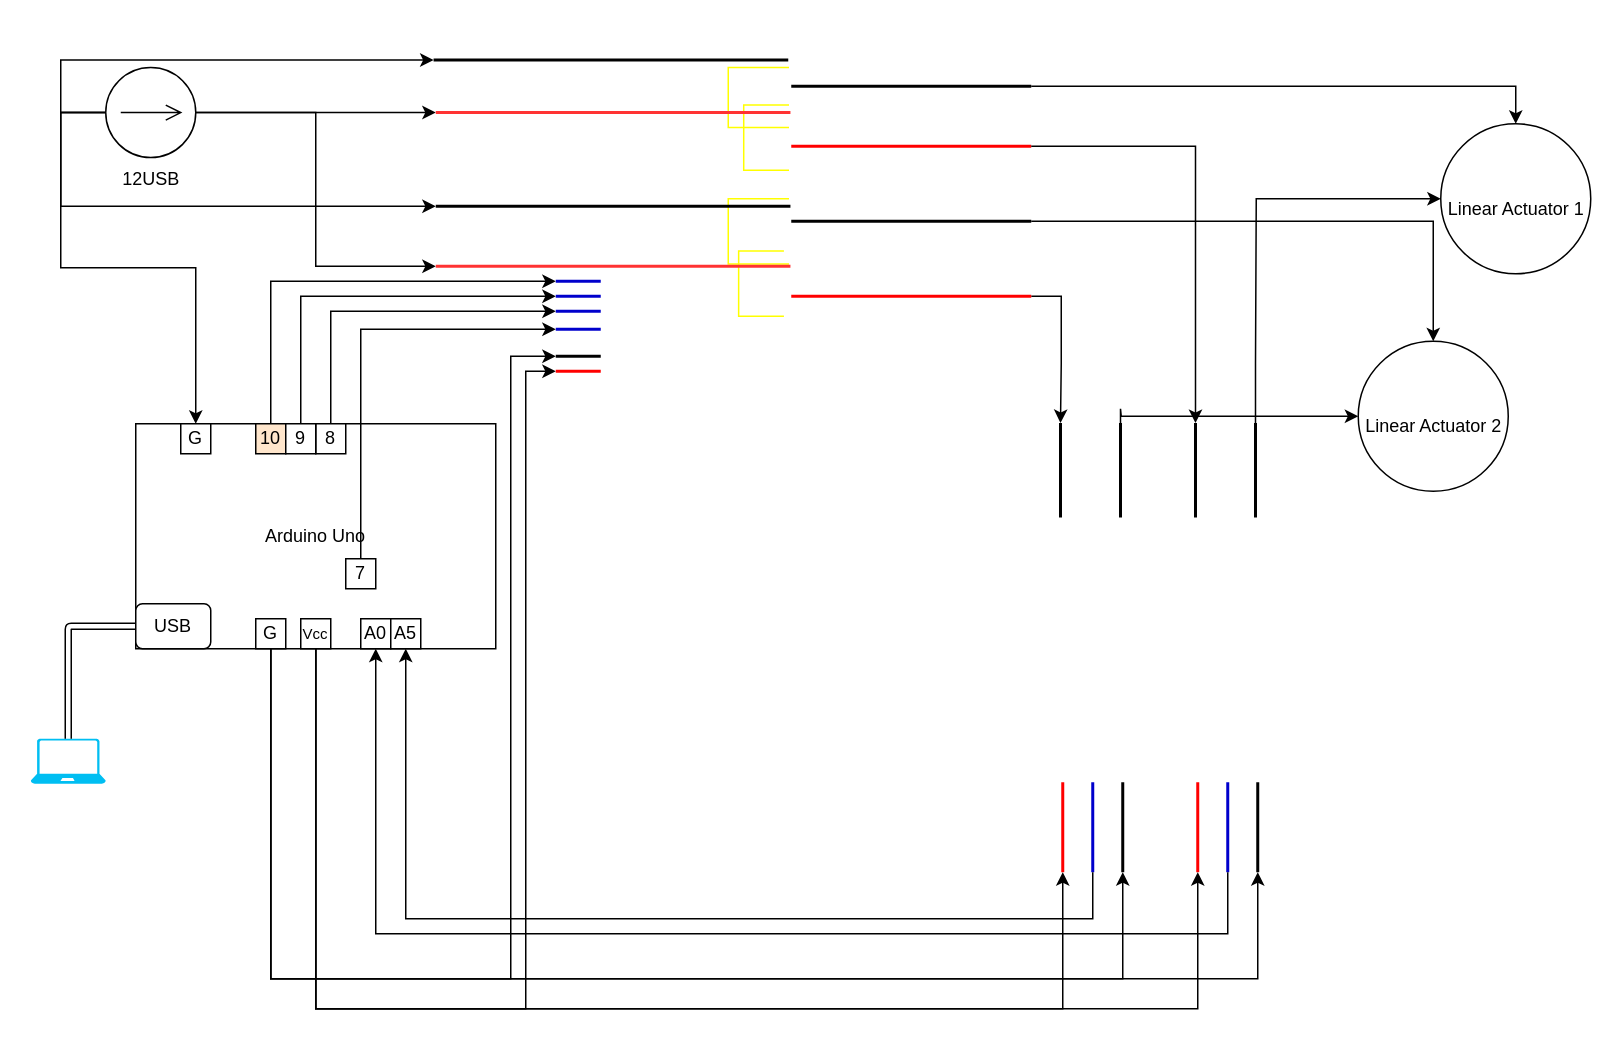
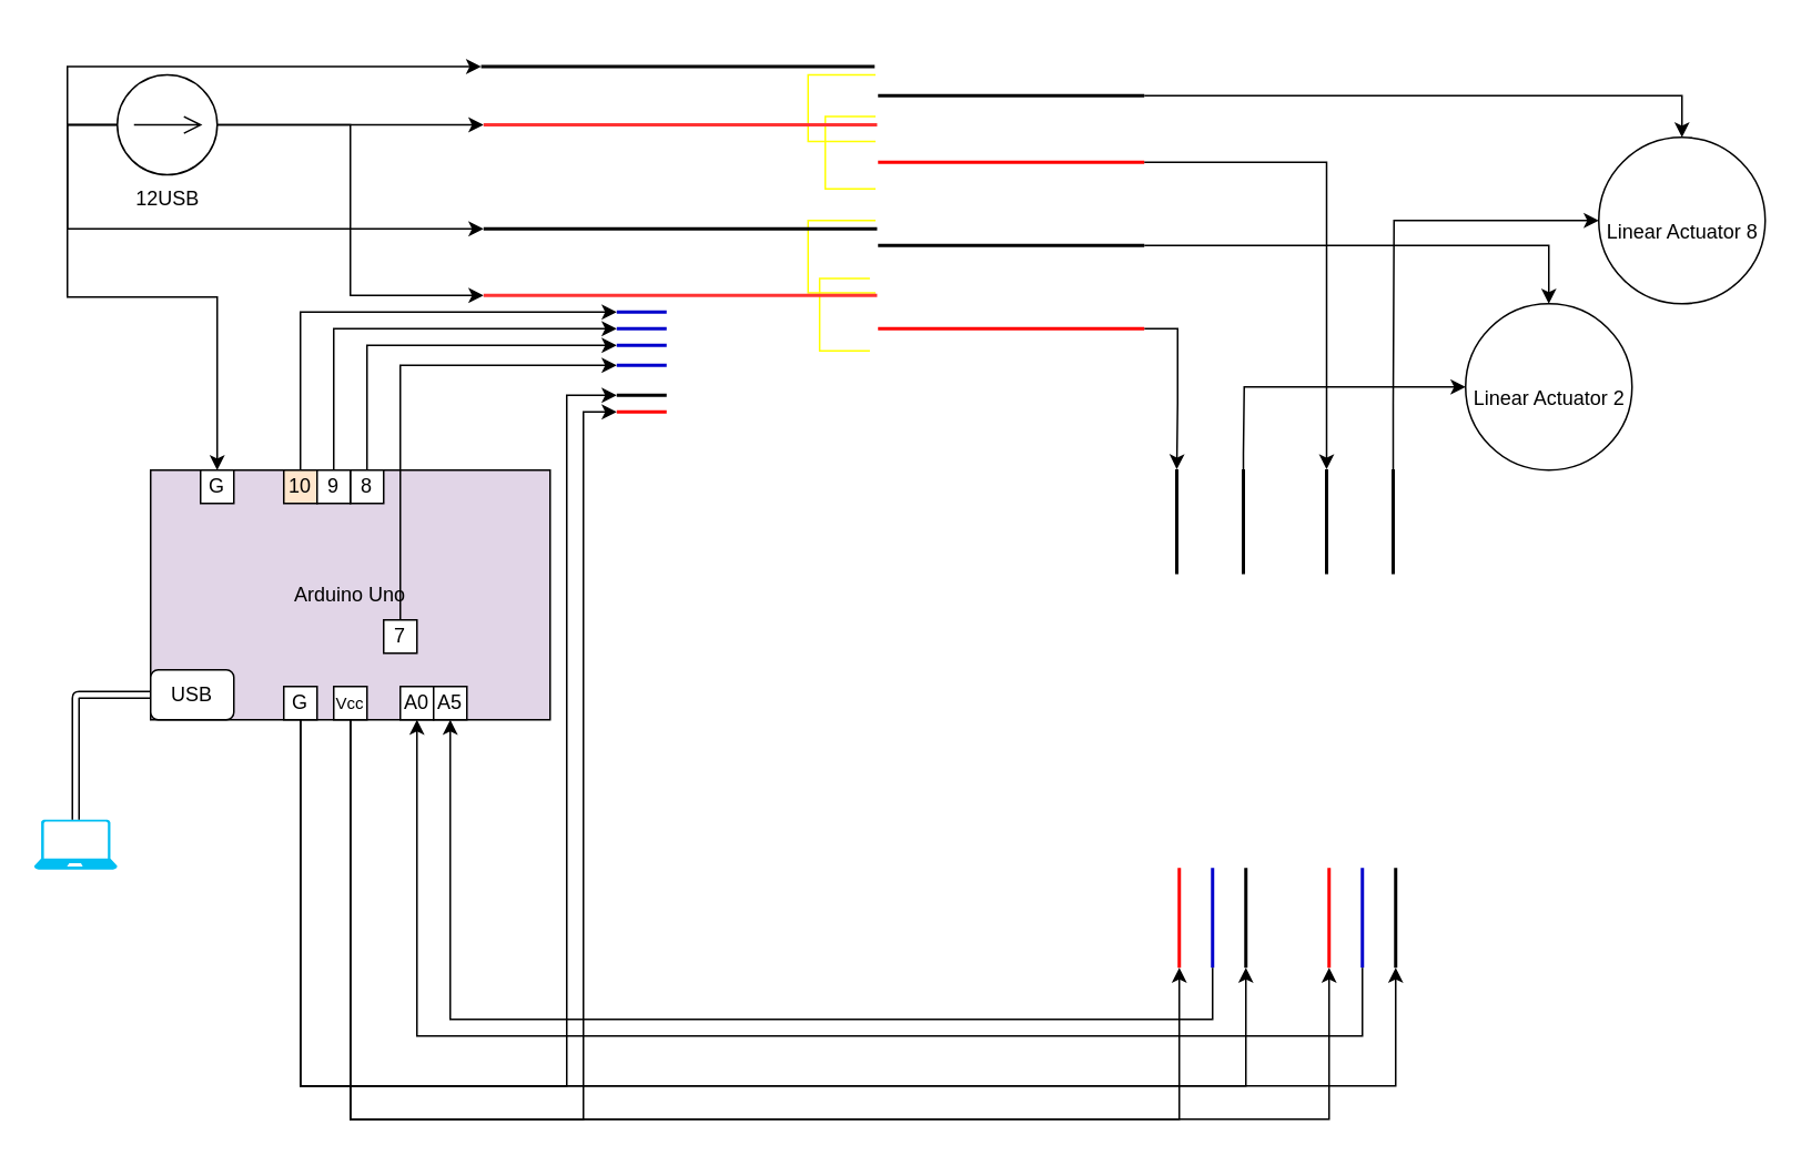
  <mxCell id="0" />
  <mxCell id="1" parent="0" />
  <mxCell id="2" style="edgeStyle=orthogonalEdgeStyle;rounded=0;orthogonalLoop=1;jettySize=auto;html=1;entryX=0;entryY=0.5;entryDx=0;entryDy=0;entryPerimeter=0;strokeColor=#000000;" edge="1" parent="1" source="7" target="33"><mxGeometry relative="1" as="geometry" /></mxCell>
  <mxCell id="3" style="edgeStyle=orthogonalEdgeStyle;rounded=0;orthogonalLoop=1;jettySize=auto;html=1;entryX=0;entryY=0.5;entryDx=0;entryDy=0;entryPerimeter=0;strokeColor=#000000;" edge="1" parent="1" source="7" target="35"><mxGeometry relative="1" as="geometry" /></mxCell>
  <mxCell id="4" style="edgeStyle=orthogonalEdgeStyle;rounded=0;orthogonalLoop=1;jettySize=auto;html=1;entryX=0;entryY=0.5;entryDx=0;entryDy=0;entryPerimeter=0;strokeColor=#000000;" edge="1" parent="1" source="7" target="30"><mxGeometry relative="1" as="geometry"><Array as="points"><mxPoint x="40" y="75" /><mxPoint x="40" y="40" /></Array></mxGeometry></mxCell>
  <mxCell id="5" style="edgeStyle=orthogonalEdgeStyle;rounded=0;orthogonalLoop=1;jettySize=auto;html=1;entryX=0;entryY=0.5;entryDx=0;entryDy=0;entryPerimeter=0;strokeColor=#000000;" edge="1" parent="1" source="7" target="34"><mxGeometry relative="1" as="geometry"><Array as="points"><mxPoint x="40" y="75" /><mxPoint x="40" y="137" /></Array></mxGeometry></mxCell>
  <mxCell id="6" style="edgeStyle=orthogonalEdgeStyle;rounded=0;orthogonalLoop=1;jettySize=auto;html=1;entryX=0.5;entryY=0;entryDx=0;entryDy=0;strokeColor=#000000;" edge="1" parent="1" source="7" target="16"><mxGeometry relative="1" as="geometry"><Array as="points"><mxPoint x="40" y="75" /><mxPoint x="40" y="178" /><mxPoint x="130" y="178" /></Array></mxGeometry></mxCell>
  <mxCell id="7" value="12USB" style="pointerEvents=1;verticalLabelPosition=bottom;shadow=0;dashed=0;align=center;html=1;verticalAlign=top;shape=mxgraph.electrical.signal_sources.dc_source_2;" vertex="1" parent="1"><mxGeometry x="70" y="44.54" width="60" height="60" as="geometry" /></mxCell>
- <mxCell id="8" value="&lt;font style=&quot;font-size: 12px&quot;&gt;Linear Actuator 1&lt;/font&gt;" style="verticalLabelPosition=middle;shadow=0;dashed=0;align=center;html=1;verticalAlign=middle;strokeWidth=1;shape=ellipse;fontSize=32;perimeter=ellipsePerimeter;" vertex="1" parent="1"><mxGeometry x="960" y="82" width="100" height="100" as="geometry" /></mxCell>
- <mxCell id="9" value="&lt;font style=&quot;font-size: 12px&quot;&gt;Linear Actuator 2&lt;/font&gt;" style="verticalLabelPosition=middle;shadow=0;dashed=0;align=center;html=1;verticalAlign=middle;strokeWidth=1;shape=ellipse;fontSize=32;perimeter=ellipsePerimeter;" vertex="1" parent="1"><mxGeometry x="905" y="227" width="100" height="100" as="geometry" /></mxCell>
+ <mxCell id="8" value="&lt;font style=&quot;font-size: 12px&quot;&gt;Linear Actuator 8&lt;/font&gt;" style="verticalLabelPosition=middle;shadow=0;dashed=0;align=center;html=1;verticalAlign=middle;strokeWidth=1;shape=ellipse;fontSize=32;perimeter=ellipsePerimeter;" vertex="1" parent="1"><mxGeometry x="960" y="82" width="100" height="100" as="geometry" /></mxCell>
+ <mxCell id="9" value="&lt;font style=&quot;font-size: 12px&quot;&gt;Linear Actuator 2&lt;/font&gt;" style="verticalLabelPosition=middle;shadow=0;dashed=0;align=center;html=1;verticalAlign=middle;strokeWidth=1;shape=ellipse;fontSize=32;perimeter=ellipsePerimeter;" vertex="1" parent="1"><mxGeometry x="880" y="182" width="100" height="100" as="geometry" /></mxCell>
  <mxCell id="10" value="" style="verticalLabelPosition=bottom;html=1;verticalAlign=top;align=center;strokeColor=none;fillColor=#00BEF2;shape=mxgraph.azure.laptop;pointerEvents=1;" vertex="1" parent="1"><mxGeometry x="20" y="492" width="50" height="30" as="geometry" /></mxCell>
  <mxCell id="11" value="" style="shape=link;html=1;entryX=0;entryY=0.5;entryDx=0;entryDy=0;exitX=0.5;exitY=0;exitDx=0;exitDy=0;exitPerimeter=0;" edge="1" parent="1" source="10" target="17"><mxGeometry width="50" height="50" relative="1" as="geometry"><mxPoint x="20" y="442" as="sourcePoint" /><mxPoint x="70" y="392" as="targetPoint" /><Array as="points"><mxPoint x="45" y="417" /></Array></mxGeometry></mxCell>
  <mxCell id="12" value="" style="group" vertex="1" connectable="0" parent="1"><mxGeometry x="90" y="282" width="240" height="150" as="geometry" /></mxCell>
- <mxCell id="13" value="Arduino Uno" style="rounded=0;whiteSpace=wrap;html=1;" vertex="1" parent="12"><mxGeometry width="240" height="150" as="geometry" /></mxCell>
+ <mxCell id="13" value="Arduino Uno" style="rounded=0;whiteSpace=wrap;html=1;fillColor=#e1d5e7;" vertex="1" parent="12"><mxGeometry width="240" height="150" as="geometry" /></mxCell>
  <mxCell id="14" value="7" style="rounded=0;whiteSpace=wrap;html=1;" vertex="1" parent="12"><mxGeometry x="140" y="90" width="20" height="20" as="geometry" /></mxCell>
  <mxCell id="15" value="8" style="rounded=0;whiteSpace=wrap;html=1;" vertex="1" parent="12"><mxGeometry x="120" width="20" height="20" as="geometry" /></mxCell>
  <mxCell id="16" value="G" style="rounded=0;whiteSpace=wrap;html=1;" vertex="1" parent="12"><mxGeometry x="30" width="20" height="20" as="geometry" /></mxCell>
  <mxCell id="17" value="USB" style="rounded=1;whiteSpace=wrap;html=1;" vertex="1" parent="12"><mxGeometry y="120" width="50" height="30" as="geometry" /></mxCell>
  <mxCell id="18" value="G" style="rounded=0;whiteSpace=wrap;html=1;" vertex="1" parent="12"><mxGeometry x="80" y="130" width="20" height="20" as="geometry" /></mxCell>
  <mxCell id="19" value="&lt;font style=&quot;font-size: 10px&quot;&gt;Vcc&lt;/font&gt;" style="rounded=0;whiteSpace=wrap;html=1;" vertex="1" parent="12"><mxGeometry x="110" y="130" width="20" height="20" as="geometry" /></mxCell>
  <mxCell id="20" value="10" style="rounded=0;whiteSpace=wrap;html=1;fillColor=#ffe6cc;" vertex="1" parent="12"><mxGeometry x="80" width="20" height="20" as="geometry" /></mxCell>
  <mxCell id="21" value="9" style="rounded=0;whiteSpace=wrap;html=1;" vertex="1" parent="12"><mxGeometry x="100" width="20" height="20" as="geometry" /></mxCell>
  <mxCell id="22" value="A0" style="rounded=0;whiteSpace=wrap;html=1;" vertex="1" parent="12"><mxGeometry x="150" y="130" width="20" height="20" as="geometry" /></mxCell>
  <mxCell id="23" value="A5" style="rounded=0;whiteSpace=wrap;html=1;" vertex="1" parent="12"><mxGeometry x="170" y="130" width="20" height="20" as="geometry" /></mxCell>
  <mxCell id="24" value="" style="group" vertex="1" connectable="0" parent="1"><mxGeometry x="289.995" y="20.995" width="590.005" height="449.005" as="geometry" /></mxCell>
  <mxCell id="25" value="" style="group" vertex="1" connectable="0" parent="24"><mxGeometry width="257.46" height="396" as="geometry" /></mxCell>
  <mxCell id="26" value="" style="group" vertex="1" connectable="0" parent="25"><mxGeometry x="98.55" width="158.91" height="396" as="geometry" /></mxCell>
  <mxCell id="27" value="" style="shape=image;verticalLabelPosition=bottom;labelBackgroundColor=#ffffff;verticalAlign=top;aspect=fixed;imageAspect=0;image=https://images-na.ssl-images-amazon.com/images/I/71dSbBDm0PL._AC_SX466_.jpg;rotation=90;" vertex="1" parent="26"><mxGeometry x="-118.545" y="118.545" width="396" height="158.91" as="geometry" /></mxCell>
  <mxCell id="28" value="" style="shape=partialRectangle;whiteSpace=wrap;html=1;bottom=1;right=1;left=1;top=0;fillColor=none;routingCenterX=-0.5;strokeColor=#FFFF00;rotation=90;" vertex="1" parent="26"><mxGeometry x="96.455" y="23.545" width="40" height="40" as="geometry" /></mxCell>
  <mxCell id="29" value="" style="shape=partialRectangle;whiteSpace=wrap;html=1;bottom=1;right=1;left=1;top=0;fillColor=none;routingCenterX=-0.5;strokeColor=#FFFF00;rotation=90;" vertex="1" parent="26"><mxGeometry x="99.84" y="55.48" width="43.55" height="29.68" as="geometry" /></mxCell>
  <mxCell id="30" value="" style="line;strokeWidth=2;html=1;" vertex="1" parent="26"><mxGeometry x="-100" y="13.54" width="236.46" height="10" as="geometry" /></mxCell>
  <mxCell id="31" value="" style="shape=partialRectangle;whiteSpace=wrap;html=1;bottom=1;right=1;left=1;top=0;fillColor=none;routingCenterX=-0.5;strokeColor=#FFFF00;rotation=90;" vertex="1" parent="26"><mxGeometry x="94.68" y="112.78" width="43.55" height="40" as="geometry" /></mxCell>
  <mxCell id="32" value="" style="shape=partialRectangle;whiteSpace=wrap;html=1;bottom=1;right=1;left=1;top=0;fillColor=none;routingCenterX=-0.5;strokeColor=#FFFF00;rotation=90;" vertex="1" parent="26"><mxGeometry x="96.45" y="152.78" width="43.55" height="29.68" as="geometry" /></mxCell>
  <mxCell id="33" value="" style="line;strokeWidth=2;html=1;strokeColor=#FF3333;" vertex="1" parent="25"><mxGeometry y="48.54" width="236.46" height="10" as="geometry" /></mxCell>
  <mxCell id="34" value="" style="line;strokeWidth=2;html=1;" vertex="1" parent="25"><mxGeometry y="111" width="236.46" height="10" as="geometry" /></mxCell>
  <mxCell id="35" value="" style="line;strokeWidth=2;html=1;strokeColor=#FF3333;" vertex="1" parent="25"><mxGeometry y="151.0" width="236.46" height="10" as="geometry" /></mxCell>
  <mxCell id="36" value="" style="line;strokeWidth=2;html=1;strokeColor=#FF0000;" vertex="1" parent="25"><mxGeometry x="80" y="221" width="30" height="10" as="geometry" /></mxCell>
  <mxCell id="37" value="" style="line;strokeWidth=2;html=1;strokeColor=#000000;" vertex="1" parent="25"><mxGeometry x="80" y="211.0" width="30" height="10" as="geometry" /></mxCell>
  <mxCell id="38" value="" style="line;strokeWidth=2;html=1;strokeColor=#0000CC;" vertex="1" parent="25"><mxGeometry x="80" y="161.0" width="30" height="10" as="geometry" /></mxCell>
  <mxCell id="39" value="" style="line;strokeWidth=2;html=1;strokeColor=#0000CC;" vertex="1" parent="25"><mxGeometry x="80" y="171.0" width="30" height="10" as="geometry" /></mxCell>
  <mxCell id="40" value="" style="line;strokeWidth=2;html=1;strokeColor=#0000CC;" vertex="1" parent="25"><mxGeometry x="80" y="181.0" width="30" height="10" as="geometry" /></mxCell>
  <mxCell id="41" value="" style="line;strokeWidth=2;html=1;strokeColor=#0000CC;" vertex="1" parent="25"><mxGeometry x="80" y="193.0" width="30" height="10" as="geometry" /></mxCell>
  <mxCell id="42" value="" style="line;strokeWidth=2;html=1;" vertex="1" parent="24"><mxGeometry x="237.005" y="31.005" width="160" height="10" as="geometry" /></mxCell>
  <mxCell id="43" value="" style="line;strokeWidth=2;html=1;" vertex="1" parent="24"><mxGeometry x="237.005" y="121.005" width="160" height="10" as="geometry" /></mxCell>
  <mxCell id="44" value="" style="line;strokeWidth=2;html=1;strokeColor=#FF0000;" vertex="1" parent="24"><mxGeometry x="237.005" y="71.005" width="160" height="10" as="geometry" /></mxCell>
  <mxCell id="45" style="edgeStyle=orthogonalEdgeStyle;rounded=0;orthogonalLoop=1;jettySize=auto;html=1;exitX=1;exitY=0.5;exitDx=0;exitDy=0;exitPerimeter=0;entryX=1;entryY=0.5;entryDx=0;entryDy=0;entryPerimeter=0;strokeColor=#000000;" edge="1" parent="24" source="46" target="53"><mxGeometry relative="1" as="geometry" /></mxCell>
  <mxCell id="46" value="" style="line;strokeWidth=2;html=1;strokeColor=#FF0000;" vertex="1" parent="24"><mxGeometry x="237.005" y="171.005" width="160" height="10" as="geometry" /></mxCell>
  <mxCell id="47" value="" style="group;rotation=-90;" vertex="1" connectable="0" parent="24"><mxGeometry x="290.005" y="371.005" width="300" height="78" as="geometry" /></mxCell>
  <mxCell id="48" value="" style="group;rotation=-90;" vertex="1" connectable="0" parent="47"><mxGeometry x="27" y="27" width="246.5" height="78" as="geometry" /></mxCell>
  <mxCell id="49" value="" style="shape=image;verticalLabelPosition=bottom;labelBackgroundColor=#ffffff;verticalAlign=top;aspect=fixed;imageAspect=0;image=/home/antariksh/GitHub/ArtemisLeapFrog/Diagrams/raw/acs712_current_sensor.JPG;rotation=0;" vertex="1" parent="48"><mxGeometry x="84" y="-84" width="78" height="195" as="geometry" /></mxCell>
  <mxCell id="50" value="" style="line;strokeWidth=2;html=1;strokeColor=#FF0000;rotation=-90;" vertex="1" parent="48"><mxGeometry x="71" y="127" width="60" height="10" as="geometry" /></mxCell>
  <mxCell id="51" value="" style="line;strokeWidth=2;html=1;strokeColor=#0000CC;rotation=-90;" vertex="1" parent="48"><mxGeometry x="91" y="127" width="60" height="10" as="geometry" /></mxCell>
  <mxCell id="52" value="" style="line;strokeWidth=2;html=1;strokeColor=#000000;rotation=-90;" vertex="1" parent="48"><mxGeometry x="111" y="127" width="60" height="10" as="geometry" /></mxCell>
  <mxCell id="53" value="" style="line;strokeWidth=2;html=1;rotation=-90;" vertex="1" parent="47"><mxGeometry x="95" y="-84" width="63" height="10" as="geometry" /></mxCell>
  <mxCell id="54" value="" style="line;strokeWidth=2;html=1;rotation=-90;" vertex="1" parent="47"><mxGeometry x="135" y="-84" width="63" height="10" as="geometry" /></mxCell>
  <mxCell id="55" style="edgeStyle=orthogonalEdgeStyle;rounded=0;orthogonalLoop=1;jettySize=auto;html=1;entryX=0;entryY=0.5;entryDx=0;entryDy=0;entryPerimeter=0;strokeColor=#000000;" edge="1" parent="1" source="14" target="41"><mxGeometry relative="1" as="geometry"><Array as="points"><mxPoint x="240" y="219" /></Array></mxGeometry></mxCell>
  <mxCell id="56" style="edgeStyle=orthogonalEdgeStyle;rounded=0;orthogonalLoop=1;jettySize=auto;html=1;entryX=0;entryY=0.5;entryDx=0;entryDy=0;entryPerimeter=0;strokeColor=#000000;" edge="1" parent="1" source="15" target="40"><mxGeometry relative="1" as="geometry"><Array as="points"><mxPoint x="220" y="207" /></Array></mxGeometry></mxCell>
  <mxCell id="57" style="edgeStyle=orthogonalEdgeStyle;rounded=0;orthogonalLoop=1;jettySize=auto;html=1;entryX=0;entryY=0.5;entryDx=0;entryDy=0;entryPerimeter=0;strokeColor=#000000;" edge="1" parent="1" source="21" target="39"><mxGeometry relative="1" as="geometry"><Array as="points"><mxPoint x="200" y="197" /></Array></mxGeometry></mxCell>
  <mxCell id="58" style="edgeStyle=orthogonalEdgeStyle;rounded=0;orthogonalLoop=1;jettySize=auto;html=1;entryX=0;entryY=0.5;entryDx=0;entryDy=0;entryPerimeter=0;strokeColor=#000000;" edge="1" parent="1" source="20" target="38"><mxGeometry relative="1" as="geometry"><Array as="points"><mxPoint x="180" y="187" /></Array></mxGeometry></mxCell>
  <mxCell id="59" style="edgeStyle=orthogonalEdgeStyle;rounded=0;orthogonalLoop=1;jettySize=auto;html=1;strokeColor=#000000;entryX=0;entryY=0.5;entryDx=0;entryDy=0;entryPerimeter=0;" edge="1" parent="1" source="18" target="37"><mxGeometry relative="1" as="geometry"><mxPoint x="380" y="432" as="targetPoint" /><Array as="points"><mxPoint x="180" y="652" /><mxPoint x="340" y="652" /><mxPoint x="340" y="237" /></Array></mxGeometry></mxCell>
  <mxCell id="60" style="edgeStyle=orthogonalEdgeStyle;rounded=0;orthogonalLoop=1;jettySize=auto;html=1;entryX=0;entryY=0.5;entryDx=0;entryDy=0;entryPerimeter=0;strokeColor=#000000;" edge="1" parent="1" source="19" target="36"><mxGeometry relative="1" as="geometry"><Array as="points"><mxPoint x="210" y="672" /><mxPoint x="350" y="672" /><mxPoint x="350" y="247" /></Array></mxGeometry></mxCell>
  <mxCell id="61" value="" style="group;rotation=-90;" vertex="1" connectable="0" parent="1"><mxGeometry x="670" y="392" width="300" height="78" as="geometry" /></mxCell>
  <mxCell id="62" value="" style="group;rotation=-90;" vertex="1" connectable="0" parent="61"><mxGeometry x="27" y="27" width="246.5" height="78" as="geometry" /></mxCell>
  <mxCell id="63" value="" style="shape=image;verticalLabelPosition=bottom;labelBackgroundColor=#ffffff;verticalAlign=top;aspect=fixed;imageAspect=0;image=/home/antariksh/GitHub/ArtemisLeapFrog/Diagrams/raw/acs712_current_sensor.JPG;rotation=0;" vertex="1" parent="62"><mxGeometry x="84" y="-84" width="78" height="195" as="geometry" /></mxCell>
  <mxCell id="64" value="" style="line;strokeWidth=2;html=1;strokeColor=#FF0000;rotation=-90;" vertex="1" parent="62"><mxGeometry x="71" y="127" width="60" height="10" as="geometry" /></mxCell>
  <mxCell id="65" value="" style="line;strokeWidth=2;html=1;strokeColor=#0000CC;rotation=-90;" vertex="1" parent="62"><mxGeometry x="91" y="127" width="60" height="10" as="geometry" /></mxCell>
  <mxCell id="66" value="" style="line;strokeWidth=2;html=1;strokeColor=#000000;rotation=-90;" vertex="1" parent="62"><mxGeometry x="111" y="127" width="60" height="10" as="geometry" /></mxCell>
  <mxCell id="67" value="" style="line;strokeWidth=2;html=1;rotation=-90;" vertex="1" parent="61"><mxGeometry x="95" y="-84" width="63" height="10" as="geometry" /></mxCell>
  <mxCell id="68" value="" style="line;strokeWidth=2;html=1;rotation=-90;" vertex="1" parent="61"><mxGeometry x="135" y="-84" width="63" height="10" as="geometry" /></mxCell>
  <mxCell id="69" style="edgeStyle=orthogonalEdgeStyle;rounded=0;orthogonalLoop=1;jettySize=auto;html=1;exitX=1;exitY=0.5;exitDx=0;exitDy=0;exitPerimeter=0;entryX=1;entryY=0.5;entryDx=0;entryDy=0;entryPerimeter=0;strokeColor=#000000;" edge="1" parent="1" source="44" target="67"><mxGeometry relative="1" as="geometry" /></mxCell>
  <mxCell id="70" style="edgeStyle=orthogonalEdgeStyle;rounded=0;orthogonalLoop=1;jettySize=auto;html=1;entryX=0;entryY=0.5;entryDx=0;entryDy=0;strokeColor=#000000;" edge="1" parent="1" source="68" target="8"><mxGeometry relative="1" as="geometry"><Array as="points"><mxPoint x="837" y="242" /><mxPoint x="837" y="74" /></Array></mxGeometry></mxCell>
  <mxCell id="71" style="edgeStyle=orthogonalEdgeStyle;rounded=0;orthogonalLoop=1;jettySize=auto;html=1;entryX=0.5;entryY=0;entryDx=0;entryDy=0;strokeColor=#000000;" edge="1" parent="1" source="42" target="8"><mxGeometry relative="1" as="geometry" /></mxCell>
  <mxCell id="72" style="edgeStyle=orthogonalEdgeStyle;rounded=0;orthogonalLoop=1;jettySize=auto;html=1;entryX=0;entryY=0.5;entryDx=0;entryDy=0;strokeColor=#000000;" edge="1" parent="1" source="54" target="9"><mxGeometry relative="1" as="geometry"><Array as="points"><mxPoint x="747" y="272" /><mxPoint x="747" y="232" /></Array></mxGeometry></mxCell>
  <mxCell id="73" style="edgeStyle=orthogonalEdgeStyle;rounded=0;orthogonalLoop=1;jettySize=auto;html=1;strokeColor=#000000;" edge="1" parent="1" source="43" target="9"><mxGeometry relative="1" as="geometry" /></mxCell>
  <mxCell id="74" style="edgeStyle=orthogonalEdgeStyle;rounded=0;orthogonalLoop=1;jettySize=auto;html=1;entryX=0;entryY=0.5;entryDx=0;entryDy=0;entryPerimeter=0;strokeColor=#000000;" edge="1" parent="1" source="19" target="50"><mxGeometry relative="1" as="geometry"><Array as="points"><mxPoint x="210" y="672" /><mxPoint x="708" y="672" /></Array></mxGeometry></mxCell>
  <mxCell id="75" style="edgeStyle=orthogonalEdgeStyle;rounded=0;orthogonalLoop=1;jettySize=auto;html=1;entryX=0;entryY=0.5;entryDx=0;entryDy=0;entryPerimeter=0;strokeColor=#000000;" edge="1" parent="1" source="19" target="64"><mxGeometry relative="1" as="geometry"><Array as="points"><mxPoint x="210" y="672" /><mxPoint x="798" y="672" /></Array></mxGeometry></mxCell>
  <mxCell id="76" style="edgeStyle=orthogonalEdgeStyle;rounded=0;orthogonalLoop=1;jettySize=auto;html=1;entryX=0;entryY=0.5;entryDx=0;entryDy=0;entryPerimeter=0;strokeColor=#000000;" edge="1" parent="1" source="18" target="52"><mxGeometry relative="1" as="geometry"><Array as="points"><mxPoint x="180" y="652" /><mxPoint x="748" y="652" /></Array></mxGeometry></mxCell>
  <mxCell id="77" style="edgeStyle=orthogonalEdgeStyle;rounded=0;orthogonalLoop=1;jettySize=auto;html=1;entryX=0;entryY=0.5;entryDx=0;entryDy=0;entryPerimeter=0;strokeColor=#000000;" edge="1" parent="1" source="18" target="66"><mxGeometry relative="1" as="geometry"><Array as="points"><mxPoint x="180" y="652" /><mxPoint x="838" y="652" /></Array></mxGeometry></mxCell>
  <mxCell id="78" style="edgeStyle=orthogonalEdgeStyle;rounded=0;orthogonalLoop=1;jettySize=auto;html=1;entryX=0.5;entryY=1;entryDx=0;entryDy=0;strokeColor=#000000;" edge="1" parent="1" source="51" target="23"><mxGeometry relative="1" as="geometry"><Array as="points"><mxPoint x="728" y="612" /><mxPoint x="270" y="612" /></Array></mxGeometry></mxCell>
  <mxCell id="79" style="edgeStyle=orthogonalEdgeStyle;rounded=0;orthogonalLoop=1;jettySize=auto;html=1;entryX=0.5;entryY=1;entryDx=0;entryDy=0;strokeColor=#000000;" edge="1" parent="1" source="65" target="22"><mxGeometry relative="1" as="geometry"><Array as="points"><mxPoint x="818" y="622" /><mxPoint x="250" y="622" /></Array></mxGeometry></mxCell>
